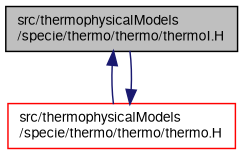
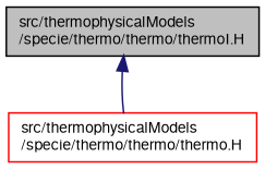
  digraph {
    node [fontname=FreeSans fontsize=10 shape=record]
    edge [color=midnightblue dir=back fontname=FreeSans fontsize=10 labelfontname=FreeSans labelfontsize=10 style=solid]
    n1 [color=black fillcolor=grey75 fontcolor=black height=0.2 label="src/thermophysicalModels\l/specie/thermo/thermo/thermoI.H" style=filled width=0.4]
    n2 [color=red height=0.2 label="src/thermophysicalModels\l/specie/thermo/thermo/thermo.H" width=0.4]
    n1 -> n2
-   n2 -> n1
  }
